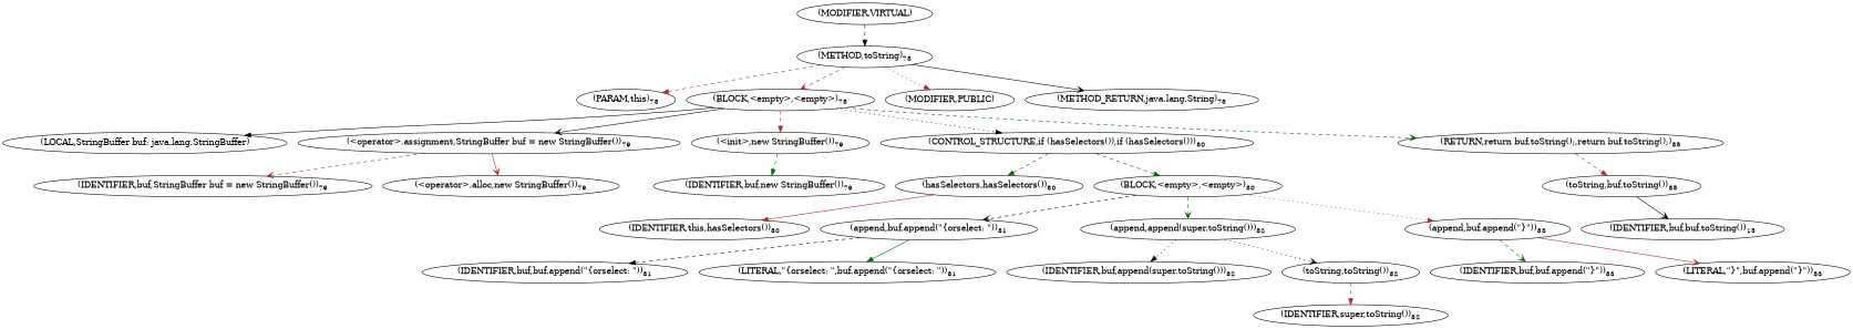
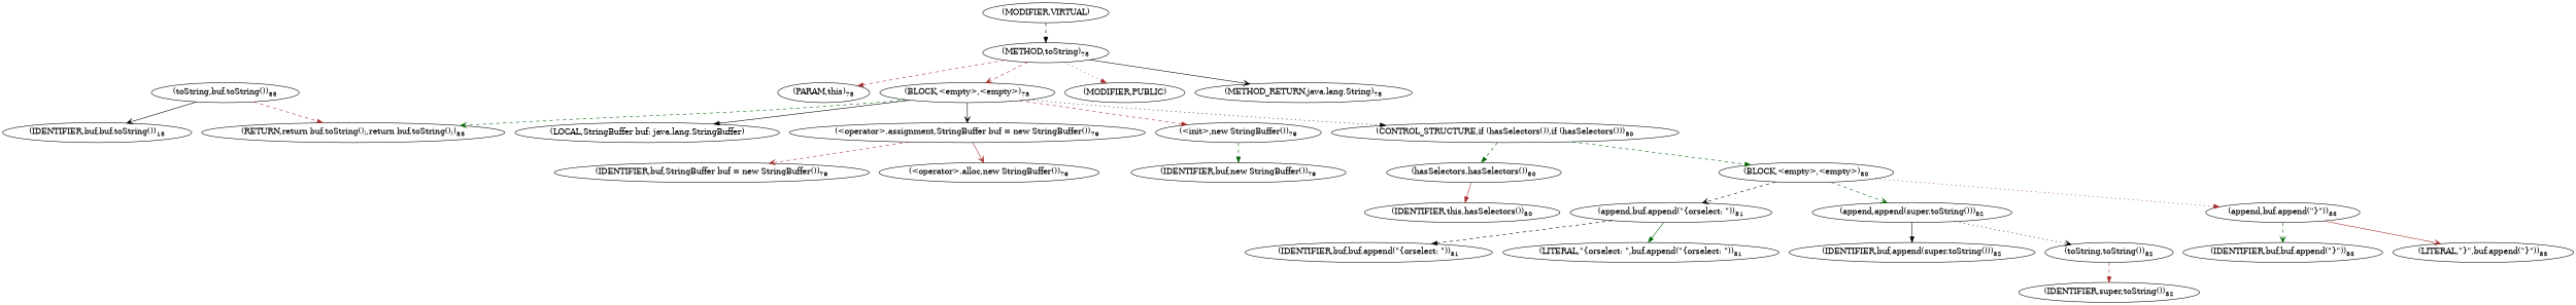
  digraph {
    edge [arrowhead=normal color=brown style=dashed]
    n1 [label=<(METHOD,toString)<SUB>78</SUB>>]
    n2 [label=<(PARAM,this)<SUB>78</SUB>>]
    n3 [label=<(BLOCK,&lt;empty&gt;,&lt;empty&gt;)<SUB>78</SUB>>]
    n4 [label=<(MODIFIER,PUBLIC)>]
    n5 [label=<(METHOD_RETURN,java.lang.String)<SUB>78</SUB>>]
    n6 [label=<(LOCAL,StringBuffer buf: java.lang.StringBuffer)>]
    n7 [label=<(&lt;operator&gt;.assignment,StringBuffer buf = new StringBuffer())<SUB>79</SUB>>]
    n8 [label=<(&lt;init&gt;,new StringBuffer())<SUB>79</SUB>>]
    n9 [label=<(CONTROL_STRUCTURE,if (hasSelectors()),if (hasSelectors()))<SUB>80</SUB>>]
    n10 [label=<(RETURN,return buf.toString();,return buf.toString();)<SUB>85</SUB>>]
    n11 [label=<(MODIFIER,VIRTUAL)>]
    n12 [label=<(IDENTIFIER,buf,StringBuffer buf = new StringBuffer())<SUB>79</SUB>>]
    n13 [label=<(&lt;operator&gt;.alloc,new StringBuffer())<SUB>79</SUB>>]
    n14 [label=<(IDENTIFIER,buf,new StringBuffer())<SUB>79</SUB>>]
    n15 [label=<(hasSelectors,hasSelectors())<SUB>80</SUB>>]
    n16 [label=<(BLOCK,&lt;empty&gt;,&lt;empty&gt;)<SUB>80</SUB>>]
    n17 [label=<(toString,buf.toString())<SUB>85</SUB>>]
    n18 [label=<(IDENTIFIER,this,hasSelectors())<SUB>80</SUB>>]
    n19 [label=<(append,buf.append(&quot;{orselect: &quot;))<SUB>81</SUB>>]
    n20 [label=<(append,append(super.toString()))<SUB>82</SUB>>]
    n21 [label=<(append,buf.append(&quot;}&quot;))<SUB>83</SUB>>]
    n22 [label=<(IDENTIFIER,buf,buf.append(&quot;{orselect: &quot;))<SUB>81</SUB>>]
    n23 [label=<(LITERAL,&quot;{orselect: &quot;,buf.append(&quot;{orselect: &quot;))<SUB>81</SUB>>]
    n24 [label=<(IDENTIFIER,buf,append(super.toString()))<SUB>82</SUB>>]
    n25 [label=<(toString,toString())<SUB>82</SUB>>]
    n26 [label=<(IDENTIFIER,buf,buf.append(&quot;}&quot;))<SUB>83</SUB>>]
    n27 [label=<(LITERAL,&quot;}&quot;,buf.append(&quot;}&quot;))<SUB>83</SUB>>]
    n28 [label=<(IDENTIFIER,super,toString())<SUB>82</SUB>>]
    n29 [label=<(IDENTIFIER,buf,buf.toString())<SUB>15</SUB>>]
    n1 -> n2
    n1 -> n3 [arrowhead=vee]
    n1 -> n4 [style=dotted]
    n1 -> n5 [arrowhead=vee color=black style=solid]
    n3 -> n6 [color=black style=solid]
    n3 -> n7 [arrowhead=vee color=black style=solid]
    n3 -> n8
    n3 -> n9 [color=black style=dotted]
    n3 -> n10 [arrowhead=vee color=darkgreen]
    n7 -> n12 [arrowhead=vee]
    n7 -> n13 [arrowhead=vee style=solid]
    n8 -> n14 [color=darkgreen]
    n9 -> n15 [color=darkgreen]
    n9 -> n16 [color=darkgreen]
-   n10 -> n17
+   n17 -> n10
    n11 -> n1 [color=black]
    n15 -> n18 [style=solid]
    n16 -> n19 [arrowhead=vee color=black]
    n16 -> n20 [arrowhead=vee color=darkgreen]
    n16 -> n21 [style=dotted]
    n17 -> n29 [arrowhead=vee color=black style=solid]
    n19 -> n22 [color=black]
    n19 -> n23 [color=darkgreen style=solid]
-   n20 -> n24 [color=black style=dotted]
+   n20 -> n24 [color=black style=solid]
    n20 -> n25 [arrowhead=vee color=black style=dotted]
    n21 -> n26 [arrowhead=vee color=darkgreen]
    n21 -> n27 [arrowhead=vee style=solid]
    n25 -> n28
  }
